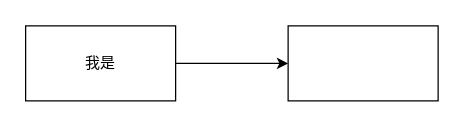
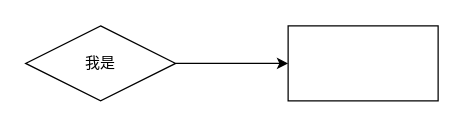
  <mxCell id="0" />
  <mxCell id="1" parent="0" />
  <mxCell id="2" value="" style="rounded=0;whiteSpace=wrap;html=1;" parent="1" vertex="1"><mxGeometry x="230" y="20" width="120" height="60" as="geometry" /></mxCell>
  <mxCell id="3" value="" style="edgeStyle=orthogonalEdgeStyle;rounded=0;orthogonalLoop=1;jettySize=auto;html=1;" parent="1" source="4" target="2" edge="1"><mxGeometry relative="1" as="geometry" /></mxCell>
- <mxCell id="4" value="我是" style="rounded=0;whiteSpace=wrap;html=1;" parent="1" vertex="1"><mxGeometry x="20" y="20" width="120" height="60" as="geometry" /></mxCell>
+ <mxCell id="4" value="我是" style="rhombus;whiteSpace=wrap;html=1;" parent="1" vertex="1"><mxGeometry x="20" y="20" width="120" height="60" as="geometry" /></mxCell>
